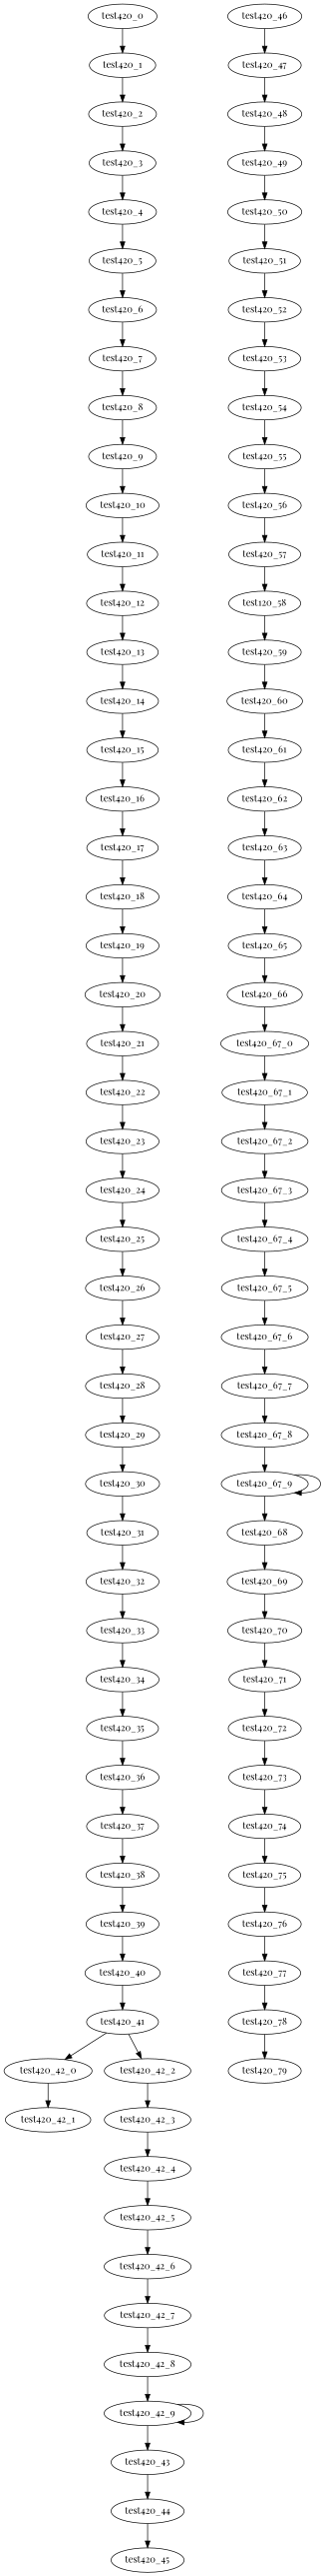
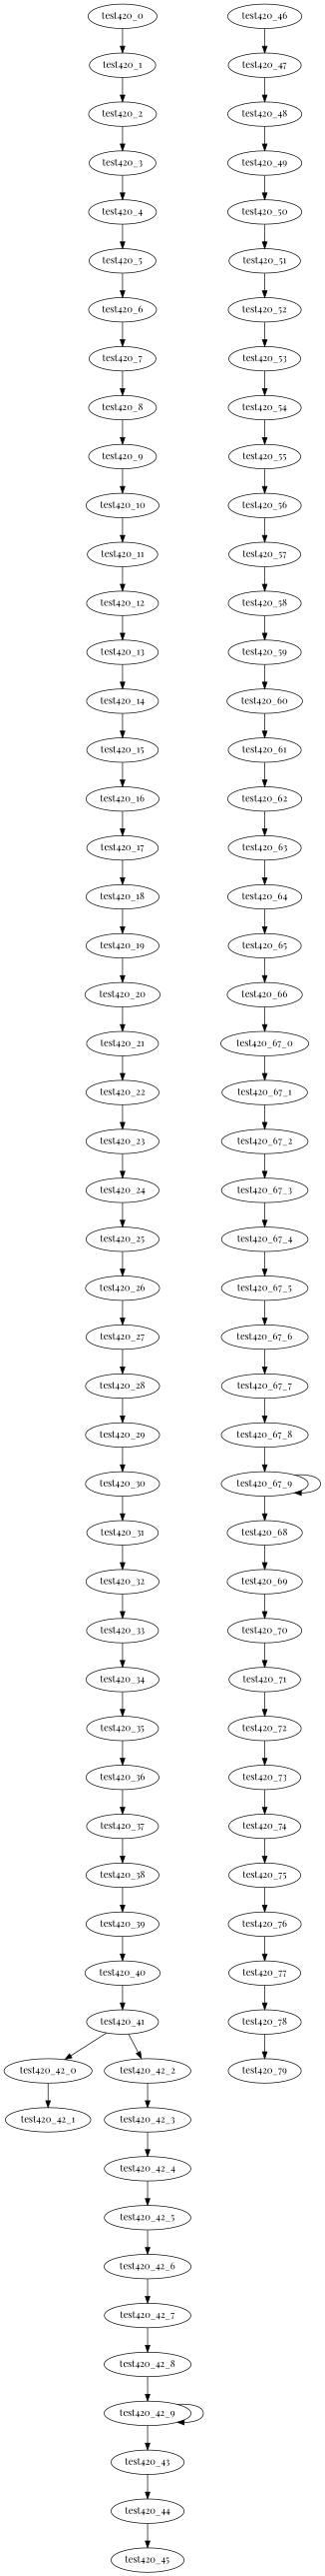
  digraph {
    fontname="Playfair Display"
    node [fontname="Playfair Display"]
    edge [fontname="Playfair Display"]
    test420_0
    test420_1
    test420_2
    test420_3
    test420_4
    test420_5
    test420_6
    test420_7
    test420_8
    test420_9
    test420_10
    test420_11
    test420_12
    test420_13
    test420_14
    test420_15
    test420_16
    test420_17
    test420_18
    test420_19
    test420_20
    test420_21
    test420_22
    test420_23
    test420_24
    test420_25
    test420_26
    test420_27
    test420_28
    test420_29
    test420_30
    test420_31
    test420_32
    test420_33
    test420_34
    test420_35
    test420_36
    test420_37
    test420_38
    test420_39
    test420_40
    test420_41
    test420_42_0
    test420_42_2
    test420_42_1
    test420_42_3
    test420_42_4
    test420_42_5
    test420_42_6
    test420_42_7
    test420_42_8
    test420_42_9
    test420_43
    test420_44
    test420_45
    test420_46
    test420_47
    test420_48
    test420_49
    test420_50
    test420_51
    test420_52
    test420_53
    test420_54
    test420_55
    test420_56
    test420_57
-   test420_58 [label=test120_58]
+   test420_58
    test420_59
    test420_60
    test420_61
    test420_62
    test420_63
    test420_64
    test420_65
    test420_66
    test420_67_0
    test420_67_1
    test420_67_2
    test420_67_3
    test420_67_4
    test420_67_5
    test420_67_6
    test420_67_7
    test420_67_8
    test420_67_9
    test420_68
    test420_69
    test420_70
    test420_71
    test420_72
    test420_73
    test420_74
    test420_75
    test420_76
    test420_77
    test420_78
    test420_79
    test420_0 -> test420_1
    test420_1 -> test420_2
    test420_2 -> test420_3
    test420_3 -> test420_4
    test420_4 -> test420_5
    test420_5 -> test420_6
    test420_6 -> test420_7
    test420_7 -> test420_8
    test420_8 -> test420_9
    test420_9 -> test420_10
    test420_10 -> test420_11
    test420_11 -> test420_12
    test420_12 -> test420_13
    test420_13 -> test420_14
    test420_14 -> test420_15
    test420_15 -> test420_16
    test420_16 -> test420_17
    test420_17 -> test420_18
    test420_18 -> test420_19
    test420_19 -> test420_20
    test420_20 -> test420_21
    test420_21 -> test420_22
    test420_22 -> test420_23
    test420_23 -> test420_24
    test420_24 -> test420_25
    test420_25 -> test420_26
    test420_26 -> test420_27
    test420_27 -> test420_28
    test420_28 -> test420_29
    test420_29 -> test420_30
    test420_30 -> test420_31
    test420_31 -> test420_32
    test420_32 -> test420_33
    test420_33 -> test420_34
    test420_34 -> test420_35
    test420_35 -> test420_36
    test420_36 -> test420_37
    test420_37 -> test420_38
    test420_38 -> test420_39
    test420_39 -> test420_40
    test420_40 -> test420_41
    test420_41 -> test420_42_0
    test420_41 -> test420_42_2
    test420_42_0 -> test420_42_1
    test420_42_2 -> test420_42_3
    test420_42_3 -> test420_42_4
    test420_42_4 -> test420_42_5
    test420_42_5 -> test420_42_6
    test420_42_6 -> test420_42_7
    test420_42_7 -> test420_42_8
    test420_42_8 -> test420_42_9
    test420_42_9 -> test420_42_9
    test420_42_9 -> test420_43
    test420_43 -> test420_44
    test420_44 -> test420_45
    test420_46 -> test420_47
    test420_47 -> test420_48
    test420_48 -> test420_49
    test420_49 -> test420_50
    test420_50 -> test420_51
    test420_51 -> test420_52
    test420_52 -> test420_53
    test420_53 -> test420_54
    test420_54 -> test420_55
    test420_55 -> test420_56
    test420_56 -> test420_57
    test420_57 -> test420_58
    test420_58 -> test420_59
    test420_59 -> test420_60
    test420_60 -> test420_61
    test420_61 -> test420_62
    test420_62 -> test420_63
    test420_63 -> test420_64
    test420_64 -> test420_65
    test420_65 -> test420_66
    test420_66 -> test420_67_0
    test420_67_0 -> test420_67_1
    test420_67_1 -> test420_67_2
    test420_67_2 -> test420_67_3
    test420_67_3 -> test420_67_4
    test420_67_4 -> test420_67_5
    test420_67_5 -> test420_67_6
    test420_67_6 -> test420_67_7
    test420_67_7 -> test420_67_8
    test420_67_8 -> test420_67_9
    test420_67_9 -> test420_67_9
    test420_67_9 -> test420_68
    test420_68 -> test420_69
    test420_69 -> test420_70
    test420_70 -> test420_71
    test420_71 -> test420_72
    test420_72 -> test420_73
    test420_73 -> test420_74
    test420_74 -> test420_75
    test420_75 -> test420_76
    test420_76 -> test420_77
    test420_77 -> test420_78
    test420_78 -> test420_79
  }
